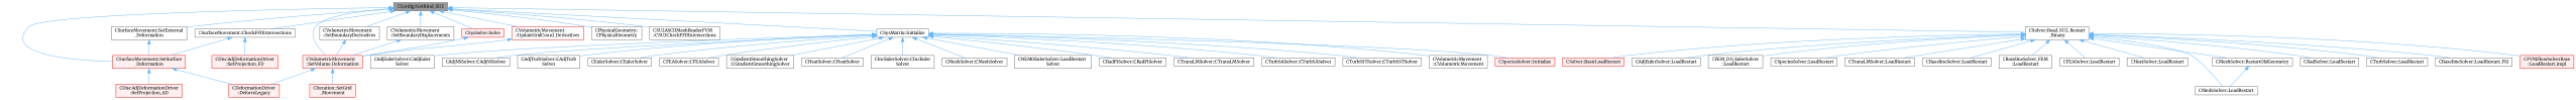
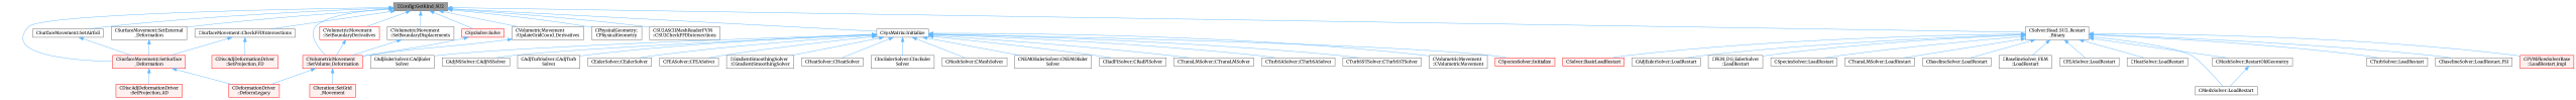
  digraph {
    fontname=Merriweather
    rankdir=TB
    node [color=grey40 fillcolor=white fontname=Merriweather fontsize=10 shape=box style=filled]
    edge [color=steelblue1 dir=back fontname=Merriweather fontsize=10 labelfontname=Helvetica labelfontsize=10 style=solid]
    n1 [color=gray40 fillcolor=grey60 fontcolor=black height=0.2 label="CConfig::GetKind_SU2" width=0.4]
    n2 [height=0.2 label="CSurfaceMovement::CheckFFDIntersections" width=0.4]
    n3 [color=red fillcolor="#FFF0F0" height=0.2 label="CSurfaceMovement::SetSurface\l_Deformation" width=0.4]
    n4 [height=0.2 label="CPhysicalGeometry::\lCPhysicalGeometry" width=0.4]
    n5 [height=0.2 label="CSU2ASCIIMeshReaderFVM\l::CSU2CheckFFDIntersections" width=0.4]
    n6 [height=0.2 label="CSysMatrix::Initialize" width=0.4]
    n7 [height=0.2 label="CSolver::Read_SU2_Restart\l_Binary" width=0.4]
-   n9 [height=0.2 label="CVolumetricMovement\l::SetBoundaryDerivatives" width=0.4]
+   n8 [height=0.2 label="CSurfaceMovement::SetAirfoil" width=0.4]
+   n9 [color=red height=0.2 label="CVolumetricMovement\l::SetBoundaryDerivatives" width=0.4]
    n10 [color=red fillcolor="#FFF0F0" height=0.2 label="CVolumetricMovement\l::SetVolume_Deformation" width=0.4]
    n11 [height=0.2 label="CVolumetricMovement\l::SetBoundaryDisplacements" width=0.4]
    n12 [height=0.2 label="CSurfaceMovement::SetExternal\l_Deformation" width=0.4]
    n13 [color=red fillcolor="#FFF0F0" height=0.2 label="CSysSolve::Solve" width=0.4]
-   n14 [color=red height=0.2 label="CVolumetricMovement\l::UpdateGridCoord_Derivatives" width=0.4]
+   n14 [height=0.2 label="CVolumetricMovement\l::UpdateGridCoord_Derivatives" width=0.4]
    n15 [color=red fillcolor="#FFF0F0" height=0.2 label="CDiscAdjDeformationDriver\l::SetProjection_FD" width=0.4]
    n16 [color=red fillcolor="#FFF0F0" height=0.2 label="CDeformationDriver\l::DeformLegacy" width=0.4]
    n17 [color=red fillcolor="#FFF0F0" height=0.2 label="CDiscAdjDeformationDriver\l::SetProjection_AD" width=0.4]
    n18 [height=0.2 label="CAdjEulerSolver::CAdjEuler\lSolver" width=0.4]
    n19 [height=0.2 label="CAdjNSSolver::CAdjNSSolver" width=0.4]
    n20 [height=0.2 label="CAdjTurbSolver::CAdjTurb\lSolver" width=0.4]
    n21 [height=0.2 label="CEulerSolver::CEulerSolver" width=0.4]
    n22 [height=0.2 label="CFEASolver::CFEASolver" width=0.4]
    n23 [height=0.2 label="CGradientSmoothingSolver\l::CGradientSmoothingSolver" width=0.4]
    n24 [height=0.2 label="CHeatSolver::CHeatSolver" width=0.4]
    n25 [height=0.2 label="CIncEulerSolver::CIncEuler\lSolver" width=0.4]
    n26 [height=0.2 label="CMeshSolver::CMeshSolver" width=0.4]
-   n27 [height=0.2 label="CNEMOEulerSolver::LoadRestart\lSolver" width=0.4]
+   n27 [height=0.2 label="CNEMOEulerSolver::CNEMOEuler\lSolver" width=0.4]
    n28 [height=0.2 label="CRadP1Solver::CRadP1Solver" width=0.4]
    n29 [height=0.2 label="CTransLMSolver::CTransLMSolver" width=0.4]
    n30 [height=0.2 label="CTurbSASolver::CTurbSASolver" width=0.4]
    n31 [height=0.2 label="CTurbSSTSolver::CTurbSSTSolver" width=0.4]
    n32 [height=0.2 label="CVolumetricMovement\l::CVolumetricMovement" width=0.4]
    n33 [color=red fillcolor="#FFF0F0" height=0.2 label="CSpeciesSolver::Initialize" width=0.4]
    n34 [color=red fillcolor="#FFF0F0" height=0.2 label="CSolver::BasicLoadRestart" width=0.4]
    n35 [height=0.2 label="CAdjEulerSolver::LoadRestart" width=0.4]
    n36 [height=0.2 label="CFEM_DG_EulerSolver\l::LoadRestart" width=0.4]
    n37 [height=0.2 label="CSpeciesSolver::LoadRestart" width=0.4]
    n38 [height=0.2 label="CTransLMSolver::LoadRestart" width=0.4]
    n39 [height=0.2 label="CBaselineSolver::LoadRestart" width=0.4]
    n40 [height=0.2 label="CBaselineSolver_FEM\l::LoadRestart" width=0.4]
    n41 [height=0.2 label="CFEASolver::LoadRestart" width=0.4]
    n42 [height=0.2 label="CHeatSolver::LoadRestart" width=0.4]
    n43 [height=0.2 label="CMeshSolver::LoadRestart" width=0.4]
-   n44 [height=0.2 label="CRadSolver::LoadRestart" width=0.4]
    n45 [height=0.2 label="CTurbSolver::LoadRestart" width=0.4]
    n46 [height=0.2 label="CBaselineSolver::LoadRestart_FSI" width=0.4]
    n47 [color=red fillcolor="#FFF0F0" height=0.2 label="CFVMFlowSolverBase\l::LoadRestart_impl" width=0.4]
    n48 [height=0.2 label="CMeshSolver::RestartOldGeometry" width=0.4]
    n49 [color=red fillcolor="#FFF0F0" height=0.2 label="CIteration::SetGrid\l_Movement" width=0.4]
    n1 -> n2
    n1 -> n3
    n1 -> n4
    n1 -> n5
    n1 -> n6
    n1 -> n7
+   n1 -> n8
    n1 -> n9
    n1 -> n10
    n1 -> n11
    n1 -> n12
    n1 -> n13
    n1 -> n14
    n2 -> n3
    n2 -> n15
    n3 -> n16
    n3 -> n17
    n6 -> n18
    n6 -> n19
    n6 -> n20
    n6 -> n21
    n6 -> n22
    n6 -> n23
    n6 -> n24
    n6 -> n25
    n6 -> n26
    n6 -> n27
    n6 -> n28
    n6 -> n29
    n6 -> n30
    n6 -> n31
    n6 -> n32
    n6 -> n33
    n7 -> n34
    n7 -> n35
    n7 -> n36
    n7 -> n37
    n7 -> n38
    n7 -> n39
    n7 -> n40
    n7 -> n41
    n7 -> n42
    n7 -> n43
-   n7 -> n44
    n7 -> n45
    n7 -> n46
    n7 -> n47
    n7 -> n48
+   n8 -> n3
    n9 -> n10
    n10 -> n16
    n10 -> n49
    n11 -> n10
    n12 -> n3
    n13 -> n10
    n14 -> n10
    n48 -> n43
  }
